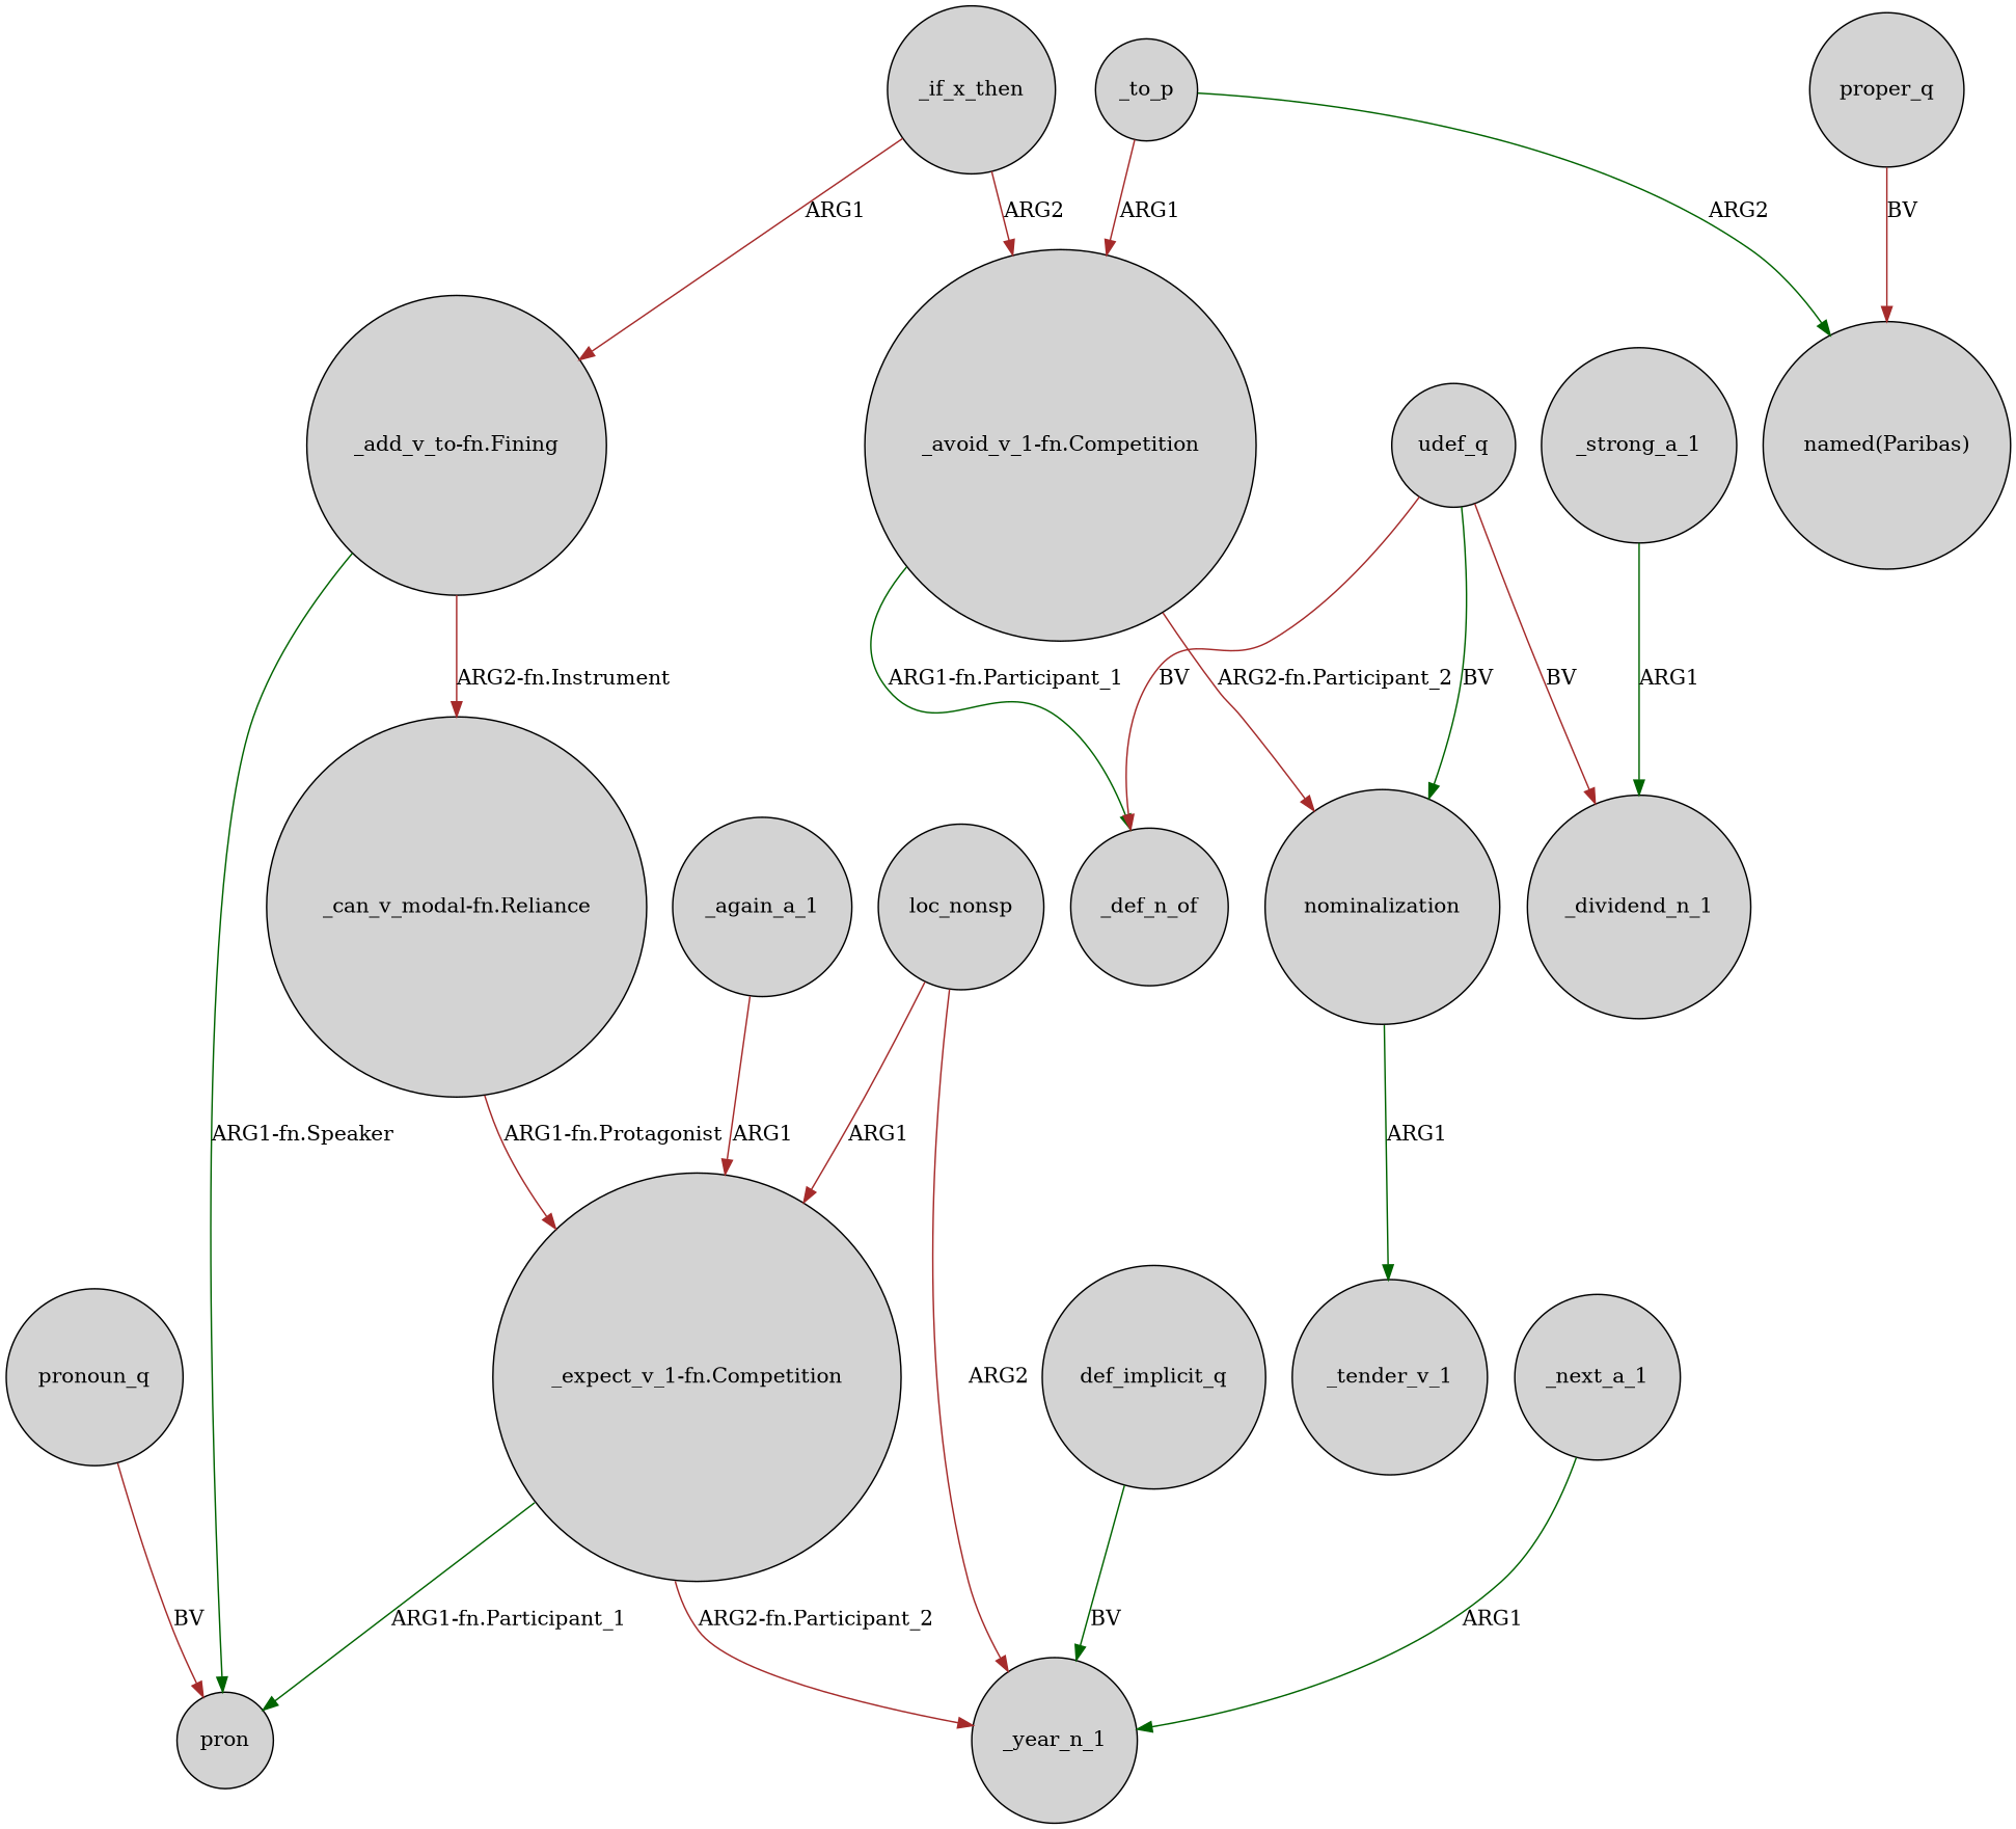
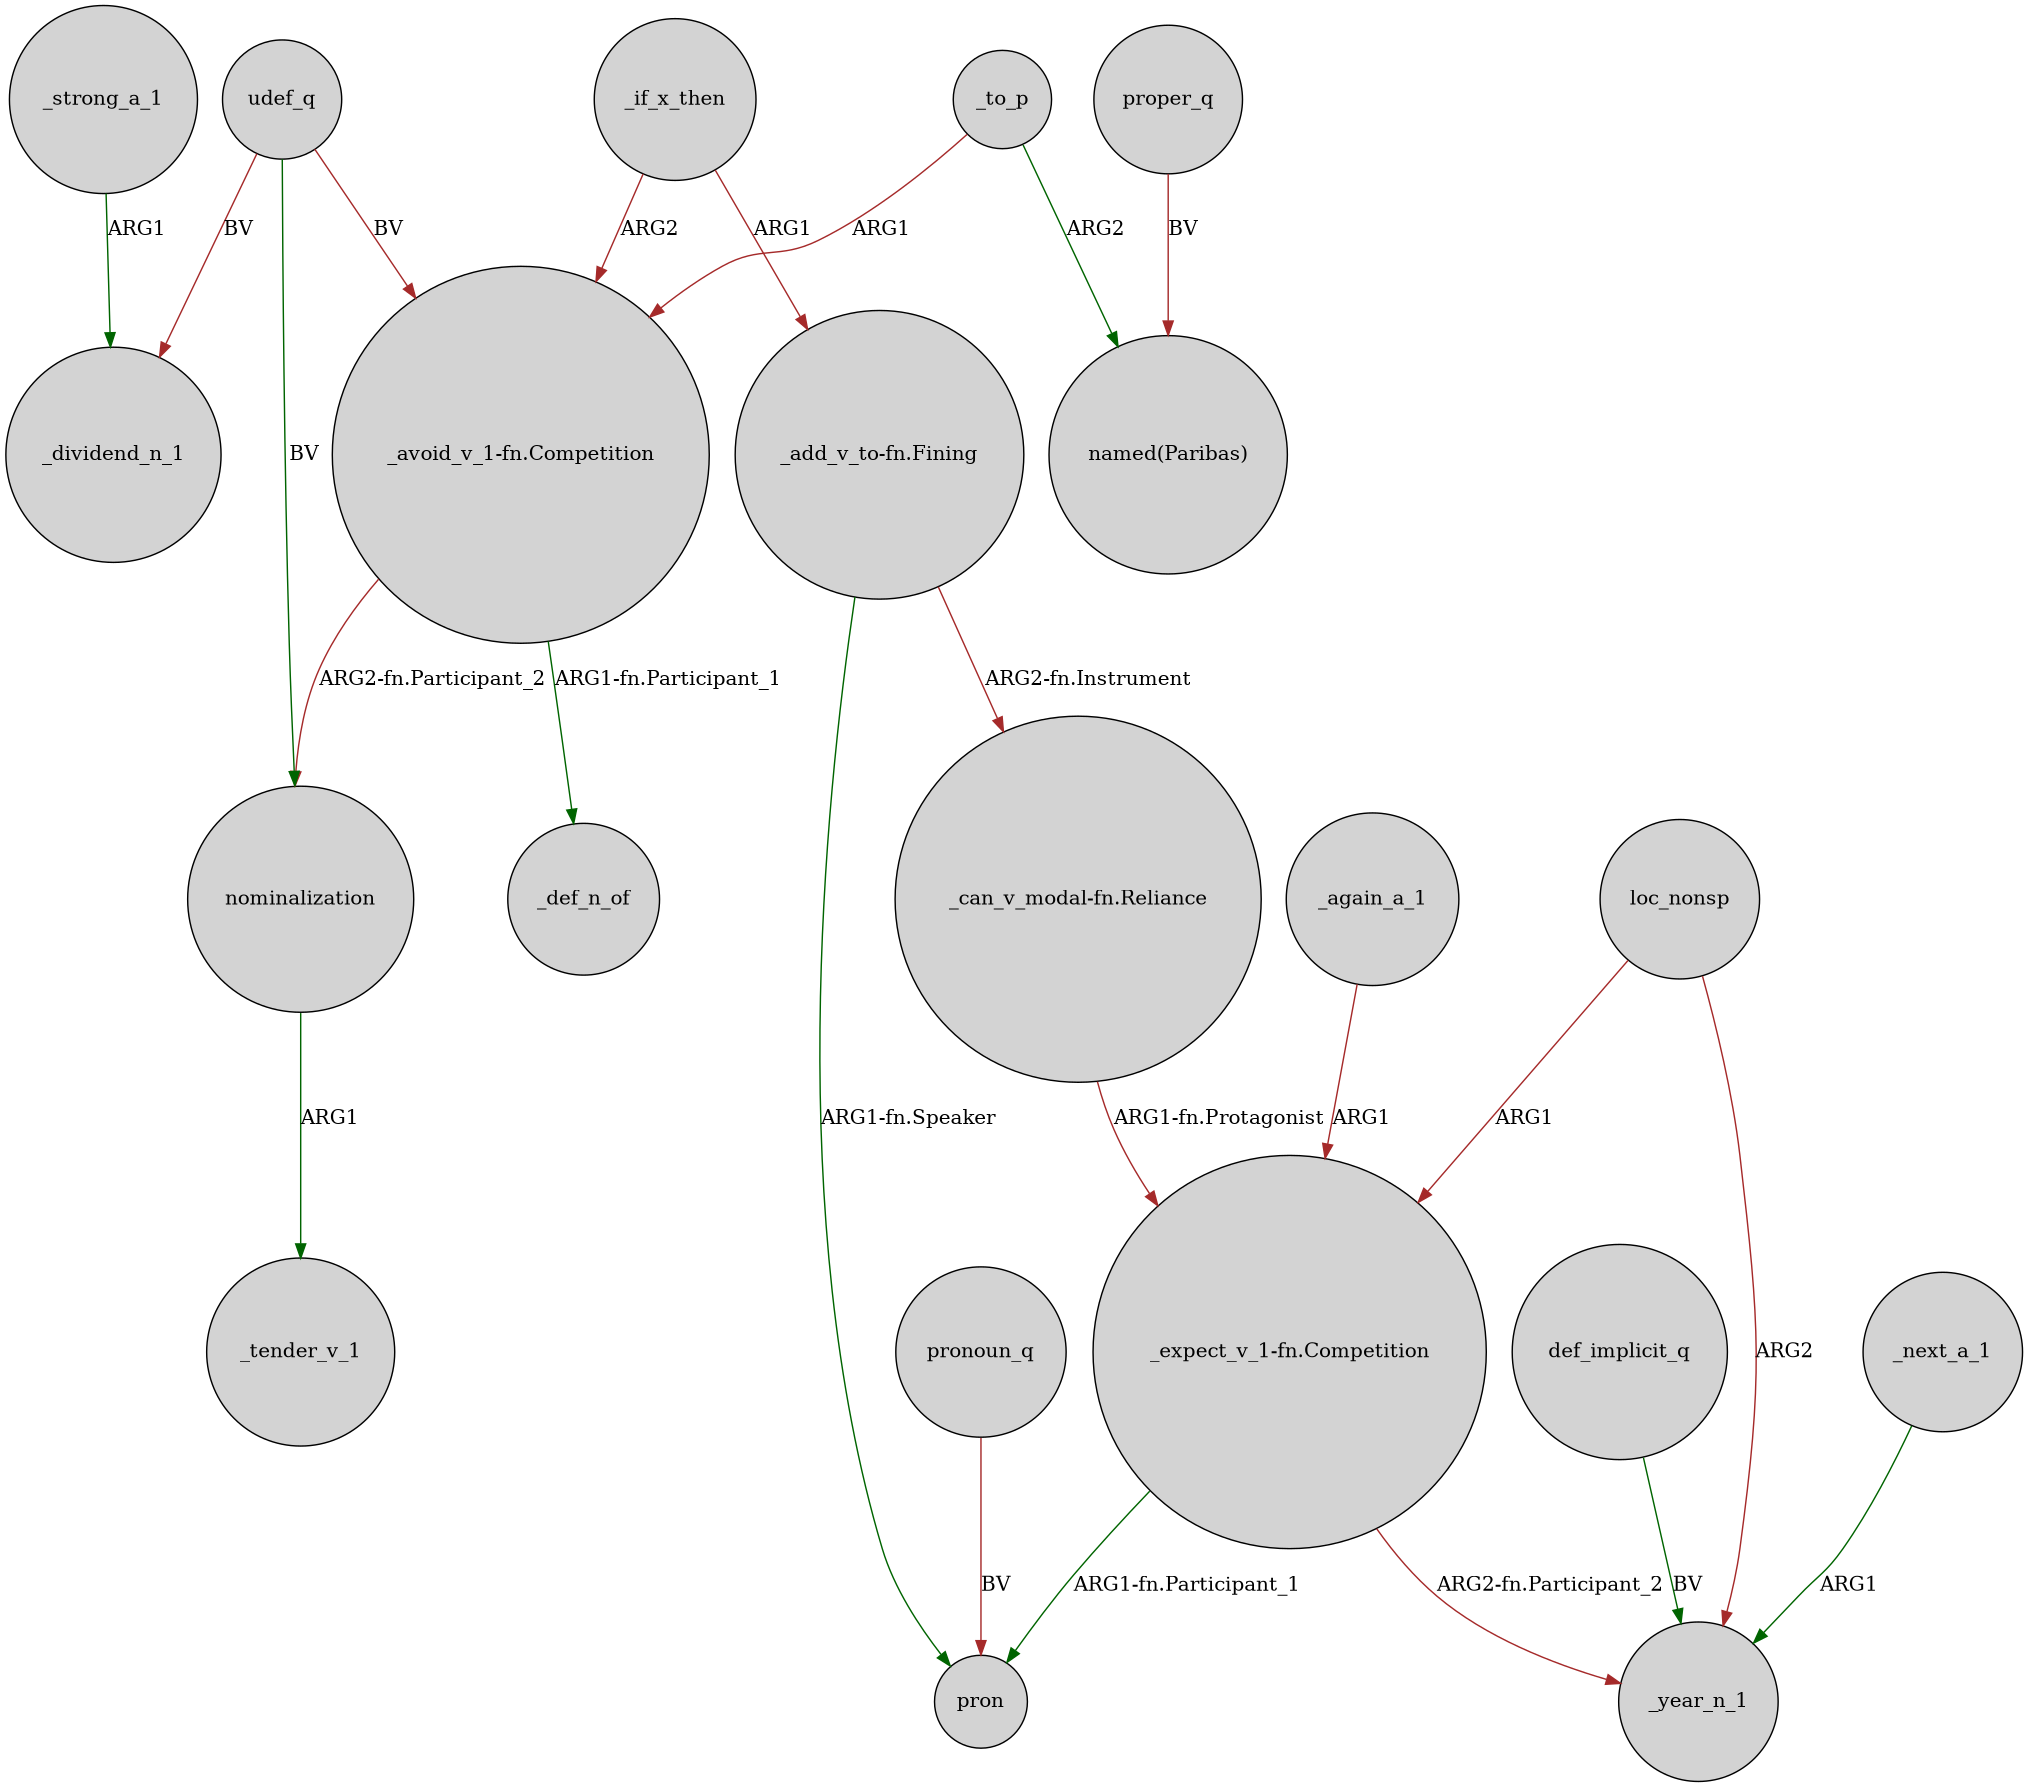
  digraph {
    node [shape=circle style=filled]
    edge [color=brown]
    n1 [label=_def_n_of]
    "_avoid_v_1-fn.Competition"
    nominalization
    _tender_v_1
    udef_q
    _dividend_n_1
    "_expect_v_1-fn.Competition"
    pron
    _year_n_1
    def_implicit_q
    loc_nonsp
    proper_q
    "named(Paribas)"
    "_add_v_to-fn.Fining"
    "_can_v_modal-fn.Reliance"
    _strong_a_1
    _again_a_1
    pronoun_q
    _if_x_then
    _to_p
    _next_a_1
    "_avoid_v_1-fn.Competition" -> n1 [color=darkgreen label="ARG1-fn.Participant_1"]
    "_avoid_v_1-fn.Competition" -> nominalization [label="ARG2-fn.Participant_2"]
    nominalization -> _tender_v_1 [color=darkgreen label=ARG1]
-   udef_q -> n1 [label=BV]
+   udef_q -> "_avoid_v_1-fn.Competition" [label=BV]
    udef_q -> nominalization [color=darkgreen label=BV]
    udef_q -> _dividend_n_1 [label=BV]
    "_expect_v_1-fn.Competition" -> pron [color=darkgreen label="ARG1-fn.Participant_1"]
    "_expect_v_1-fn.Competition" -> _year_n_1 [label="ARG2-fn.Participant_2"]
    def_implicit_q -> _year_n_1 [color=darkgreen label=BV]
    loc_nonsp -> "_expect_v_1-fn.Competition" [label=ARG1]
    loc_nonsp -> _year_n_1 [label=ARG2]
    proper_q -> "named(Paribas)" [label=BV]
    "_add_v_to-fn.Fining" -> pron [color=darkgreen label="ARG1-fn.Speaker"]
    "_add_v_to-fn.Fining" -> "_can_v_modal-fn.Reliance" [label="ARG2-fn.Instrument"]
    "_can_v_modal-fn.Reliance" -> "_expect_v_1-fn.Competition" [label="ARG1-fn.Protagonist"]
    _strong_a_1 -> _dividend_n_1 [color=darkgreen label=ARG1]
    _again_a_1 -> "_expect_v_1-fn.Competition" [label=ARG1]
    pronoun_q -> pron [label=BV]
    _if_x_then -> "_avoid_v_1-fn.Competition" [label=ARG2]
    _if_x_then -> "_add_v_to-fn.Fining" [label=ARG1]
    _to_p -> "_avoid_v_1-fn.Competition" [label=ARG1]
    _to_p -> "named(Paribas)" [color=darkgreen label=ARG2]
    _next_a_1 -> _year_n_1 [color=darkgreen label=ARG1]
  }
